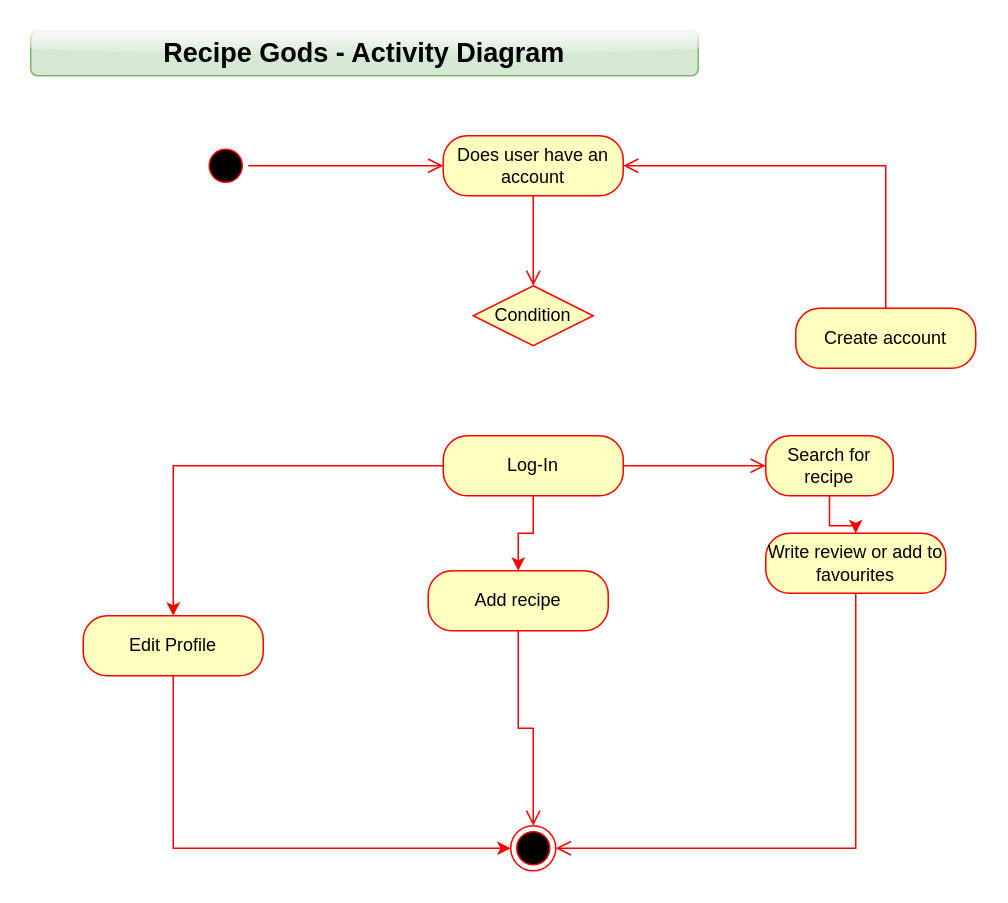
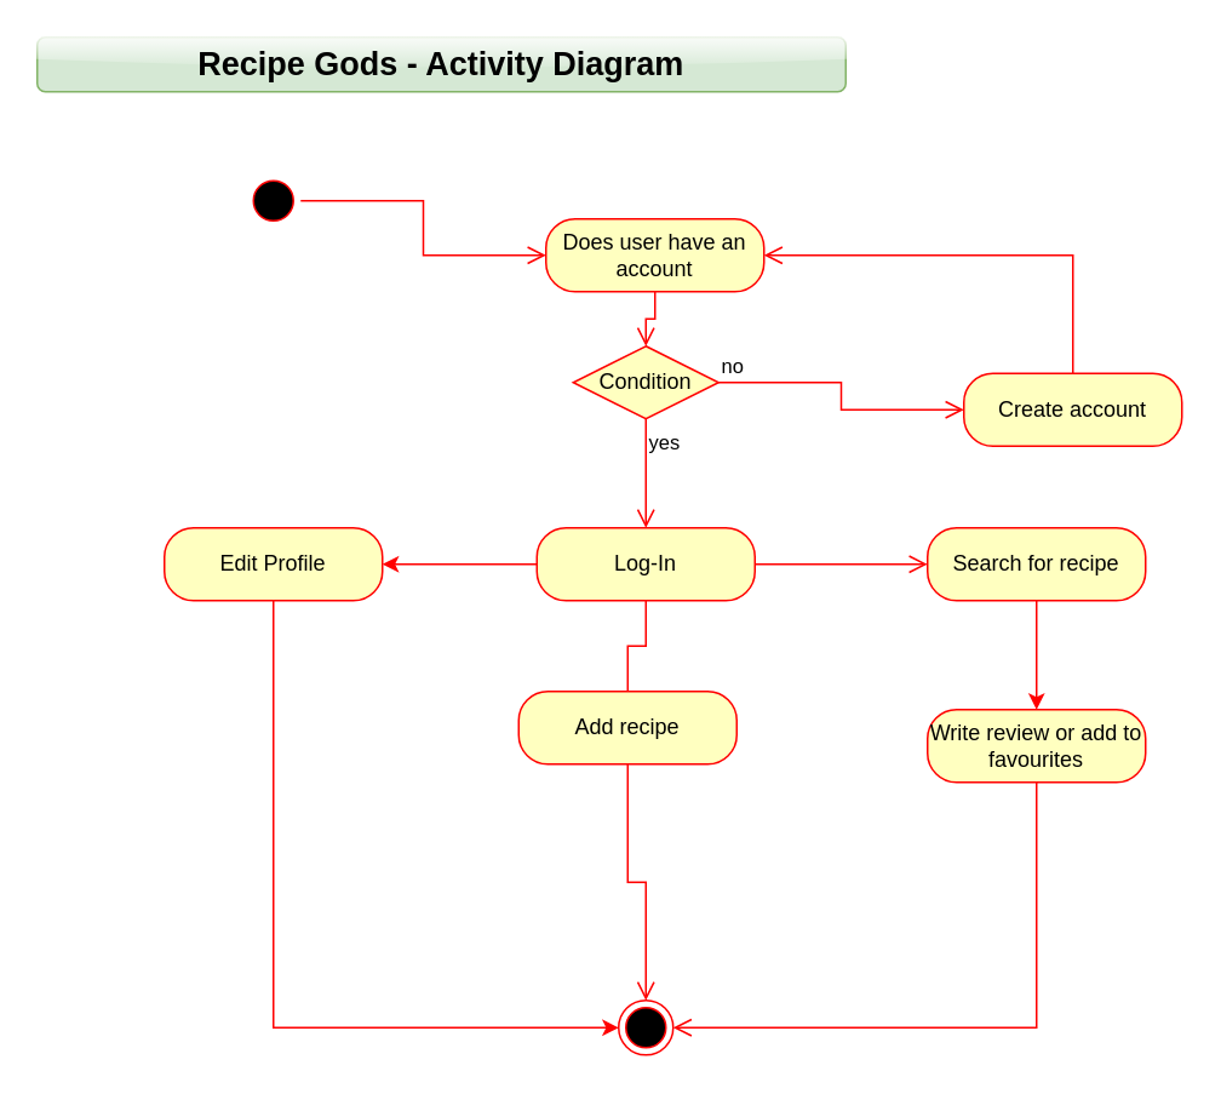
  <mxCell id="0" />
  <mxCell id="1" parent="0" />
  <mxCell id="2" value="" style="ellipse;html=1;shape=startState;fillColor=#000000;strokeColor=#ff0000;" vertex="1" parent="1"><mxGeometry x="135" y="95" width="30" height="30" as="geometry" /></mxCell>
  <mxCell id="3" value="" style="edgeStyle=orthogonalEdgeStyle;html=1;verticalAlign=bottom;endArrow=open;endSize=8;strokeColor=#ff0000;rounded=0;entryX=0;entryY=0.5;entryDx=0;entryDy=0;" edge="1" source="2" parent="1" target="4"><mxGeometry relative="1" as="geometry"><mxPoint x="285" y="95" as="targetPoint" /></mxGeometry></mxCell>
- <mxCell id="4" value="Does user have an account" style="rounded=1;whiteSpace=wrap;html=1;arcSize=40;fontColor=#000000;fillColor=#ffffc0;strokeColor=#ff0000;" vertex="1" parent="1"><mxGeometry x="295" y="90" width="120" height="40" as="geometry" /></mxCell>
+ <mxCell id="4" value="Does user have an account" style="rounded=1;whiteSpace=wrap;html=1;arcSize=40;fontColor=#000000;fillColor=#ffffc0;strokeColor=#ff0000;" vertex="1" parent="1"><mxGeometry x="300" y="120" width="120" height="40" as="geometry" /></mxCell>
  <mxCell id="5" value="" style="edgeStyle=orthogonalEdgeStyle;html=1;verticalAlign=bottom;endArrow=open;endSize=8;strokeColor=#ff0000;rounded=0;entryX=0.5;entryY=0;entryDx=0;entryDy=0;" edge="1" source="4" parent="1" target="6"><mxGeometry relative="1" as="geometry"><mxPoint x="355" y="180" as="targetPoint" /></mxGeometry></mxCell>
  <mxCell id="6" value="Condition" style="rhombus;whiteSpace=wrap;html=1;fillColor=#ffffc0;strokeColor=#ff0000;" vertex="1" parent="1"><mxGeometry x="315" y="190" width="80" height="40" as="geometry" /></mxCell>
+ <mxCell id="7" value="no" style="edgeStyle=orthogonalEdgeStyle;html=1;align=left;verticalAlign=bottom;endArrow=open;endSize=8;strokeColor=#ff0000;rounded=0;entryX=0;entryY=0.5;entryDx=0;entryDy=0;" edge="1" source="6" parent="1" target="9"><mxGeometry x="-1" relative="1" as="geometry"><mxPoint x="505" y="210" as="targetPoint" /></mxGeometry></mxCell>
+ <mxCell id="8" value="yes" style="edgeStyle=orthogonalEdgeStyle;html=1;align=left;verticalAlign=top;endArrow=open;endSize=8;strokeColor=#ff0000;rounded=0;exitX=0.5;exitY=1;exitDx=0;exitDy=0;entryX=0.5;entryY=0;entryDx=0;entryDy=0;" edge="1" source="6" parent="1" target="13"><mxGeometry x="-1" relative="1" as="geometry"><mxPoint x="355" y="280" as="targetPoint" /></mxGeometry></mxCell>
  <mxCell id="9" value="Create account" style="rounded=1;whiteSpace=wrap;html=1;arcSize=40;fontColor=#000000;fillColor=#ffffc0;strokeColor=#ff0000;" vertex="1" parent="1"><mxGeometry x="530" y="205" width="120" height="40" as="geometry" /></mxCell>
  <mxCell id="10" value="" style="edgeStyle=orthogonalEdgeStyle;html=1;verticalAlign=bottom;endArrow=open;endSize=8;strokeColor=#ff0000;rounded=0;exitX=0.5;exitY=0;exitDx=0;exitDy=0;entryX=1;entryY=0.5;entryDx=0;entryDy=0;" edge="1" source="9" parent="1" target="4"><mxGeometry relative="1" as="geometry"><mxPoint x="575" y="290" as="targetPoint" /></mxGeometry></mxCell>
  <mxCell id="11" style="edgeStyle=orthogonalEdgeStyle;rounded=0;orthogonalLoop=1;jettySize=auto;html=1;exitX=0;exitY=0.5;exitDx=0;exitDy=0;strokeColor=#FF0000;" edge="1" parent="1" source="13" target="18"><mxGeometry relative="1" as="geometry" /></mxCell>
- <mxCell id="12" style="edgeStyle=orthogonalEdgeStyle;rounded=0;orthogonalLoop=1;jettySize=auto;html=1;exitX=0.5;exitY=1;exitDx=0;exitDy=0;entryX=0.5;entryY=0;entryDx=0;entryDy=0;strokeColor=#FF0000;" edge="1" parent="1" source="13" target="19"><mxGeometry relative="1" as="geometry" /></mxCell>
+ <mxCell id="12" style="edgeStyle=orthogonalEdgeStyle;rounded=0;orthogonalLoop=1;jettySize=auto;html=1;exitX=0.5;exitY=1;exitDx=0;exitDy=0;entryX=0.5;entryY=0;entryDx=0;entryDy=0;strokeColor=#FF0000;endArrow=none;" edge="1" parent="1" source="13" target="19"><mxGeometry relative="1" as="geometry" /></mxCell>
  <mxCell id="13" value="Log-In" style="rounded=1;whiteSpace=wrap;html=1;arcSize=40;fontColor=#000000;fillColor=#ffffc0;strokeColor=#ff0000;" vertex="1" parent="1"><mxGeometry x="295" y="290" width="120" height="40" as="geometry" /></mxCell>
  <mxCell id="14" value="" style="edgeStyle=orthogonalEdgeStyle;html=1;verticalAlign=bottom;endArrow=open;endSize=8;strokeColor=#ff0000;rounded=0;exitX=1;exitY=0.5;exitDx=0;exitDy=0;entryX=0;entryY=0.5;entryDx=0;entryDy=0;" edge="1" source="13" parent="1" target="16"><mxGeometry relative="1" as="geometry"><mxPoint x="495" y="310" as="targetPoint" /></mxGeometry></mxCell>
  <mxCell id="15" style="edgeStyle=orthogonalEdgeStyle;rounded=0;orthogonalLoop=1;jettySize=auto;html=1;exitX=0.5;exitY=1;exitDx=0;exitDy=0;strokeColor=#FF0000;" edge="1" parent="1" source="16" target="22"><mxGeometry relative="1" as="geometry" /></mxCell>
- <mxCell id="16" value="Search for recipe" style="rounded=1;whiteSpace=wrap;html=1;arcSize=40;fontColor=#000000;fillColor=#ffffc0;strokeColor=#ff0000;" vertex="1" parent="1"><mxGeometry x="510" y="290" width="85" height="40" as="geometry" /></mxCell>
+ <mxCell id="16" value="Search for recipe" style="rounded=1;whiteSpace=wrap;html=1;arcSize=40;fontColor=#000000;fillColor=#ffffc0;strokeColor=#ff0000;" vertex="1" parent="1"><mxGeometry x="510" y="290" width="120" height="40" as="geometry" /></mxCell>
  <mxCell id="17" style="edgeStyle=orthogonalEdgeStyle;rounded=0;orthogonalLoop=1;jettySize=auto;html=1;exitX=0.5;exitY=1;exitDx=0;exitDy=0;entryX=0;entryY=0.5;entryDx=0;entryDy=0;strokeColor=#FF0000;" edge="1" parent="1" source="18" target="21"><mxGeometry relative="1" as="geometry" /></mxCell>
- <mxCell id="18" value="Edit Profile" style="rounded=1;whiteSpace=wrap;html=1;arcSize=40;fontColor=#000000;fillColor=#ffffc0;strokeColor=#ff0000;" vertex="1" parent="1"><mxGeometry x="55" y="410" width="120" height="40" as="geometry" /></mxCell>
+ <mxCell id="18" value="Edit Profile" style="rounded=1;whiteSpace=wrap;html=1;arcSize=40;fontColor=#000000;fillColor=#ffffc0;strokeColor=#ff0000;" vertex="1" parent="1"><mxGeometry x="90" y="290" width="120" height="40" as="geometry" /></mxCell>
  <mxCell id="19" value="Add recipe" style="rounded=1;whiteSpace=wrap;html=1;arcSize=40;fontColor=#000000;fillColor=#ffffc0;strokeColor=#ff0000;" vertex="1" parent="1"><mxGeometry x="285" y="380" width="120" height="40" as="geometry" /></mxCell>
  <mxCell id="20" value="" style="edgeStyle=orthogonalEdgeStyle;html=1;verticalAlign=bottom;endArrow=open;endSize=8;strokeColor=#ff0000;rounded=0;entryX=0.5;entryY=0;entryDx=0;entryDy=0;" edge="1" source="19" parent="1" target="21"><mxGeometry relative="1" as="geometry"><mxPoint x="355" y="490" as="targetPoint" /></mxGeometry></mxCell>
  <mxCell id="21" value="" style="ellipse;html=1;shape=endState;fillColor=#000000;strokeColor=#ff0000;" vertex="1" parent="1"><mxGeometry x="340" y="550" width="30" height="30" as="geometry" /></mxCell>
- <mxCell id="22" value="Write review or add to favourites" style="rounded=1;whiteSpace=wrap;html=1;arcSize=40;fontColor=#000000;fillColor=#ffffc0;strokeColor=#ff0000;" vertex="1" parent="1"><mxGeometry x="510" y="355" width="120" height="40" as="geometry" /></mxCell>
+ <mxCell id="22" value="Write review or add to favourites" style="rounded=1;whiteSpace=wrap;html=1;arcSize=40;fontColor=#000000;fillColor=#ffffc0;strokeColor=#ff0000;" vertex="1" parent="1"><mxGeometry x="510" y="390" width="120" height="40" as="geometry" /></mxCell>
  <mxCell id="23" value="" style="edgeStyle=orthogonalEdgeStyle;html=1;verticalAlign=bottom;endArrow=open;endSize=8;strokeColor=#ff0000;rounded=0;entryX=1;entryY=0.5;entryDx=0;entryDy=0;exitX=0.5;exitY=1;exitDx=0;exitDy=0;" edge="1" source="22" parent="1" target="21"><mxGeometry relative="1" as="geometry"><mxPoint x="570" y="490" as="targetPoint" /></mxGeometry></mxCell>
  <mxCell id="24" value="&lt;b&gt;&lt;font style=&quot;font-size: 18px&quot;&gt;Recipe Gods - Activity Diagram&lt;/font&gt;&lt;/b&gt;" style="text;html=1;strokeColor=#82b366;fillColor=#d5e8d4;align=center;verticalAlign=middle;whiteSpace=wrap;rounded=1;shadow=0;glass=1;sketch=0;" vertex="1" parent="1"><mxGeometry x="20" y="20" width="445" height="30" as="geometry" /></mxCell>
